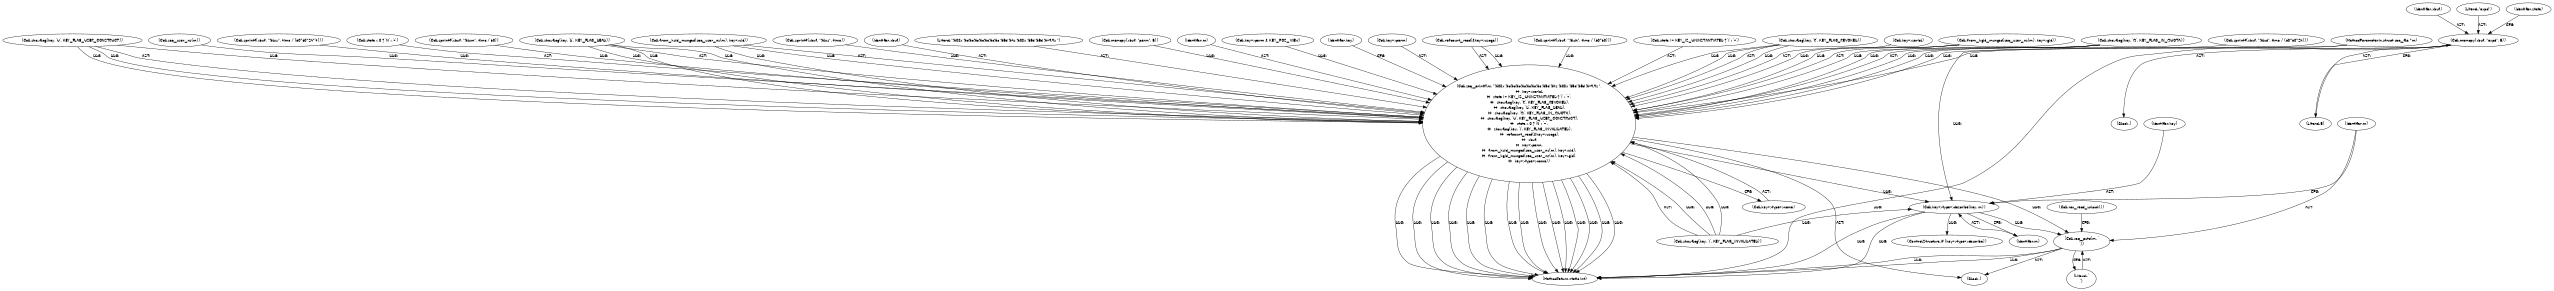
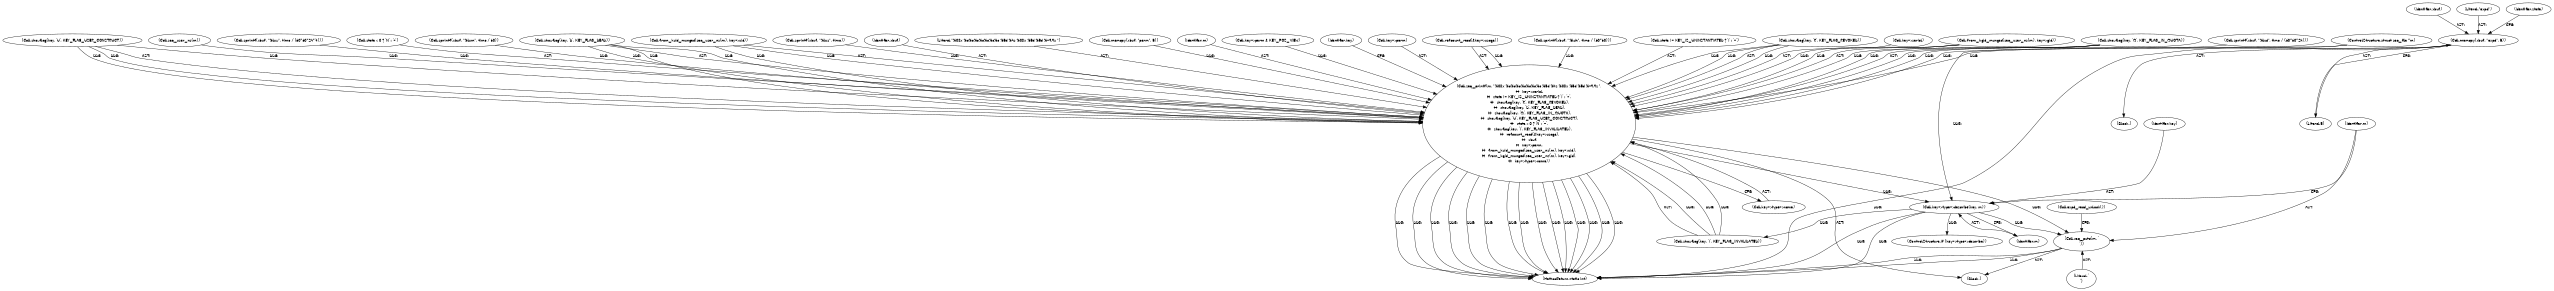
  digraph {
    fontname="Patrick Hand"
    node [fontname="Patrick Hand"]
    edge [fontname="Patrick Hand"]
    n1 [label="(Call,memcpy(xbuf, \"expd\", 5))"]
    n2 [label="(Call,seq_printf(m, \"%08x %c%c%c%c%c%c%c %5d %4s %08x %5d %5d %-9.9s \",\n \t\t   key->serial,\n\t\t   state != KEY_IS_UNINSTANTIATED ? 'I' : '-',\n \t\t   showflag(key, 'R', KEY_FLAG_REVOKED),\n \t\t   showflag(key, 'D', KEY_FLAG_DEAD),\n \t\t   showflag(key, 'Q', KEY_FLAG_IN_QUOTA),\n \t\t   showflag(key, 'U', KEY_FLAG_USER_CONSTRUCT),\n\t\t   state < 0 ? 'N' : '-',\n \t\t   showflag(key, 'i', KEY_FLAG_INVALIDATED),\n \t\t   refcount_read(&key->usage),\n \t\t   xbuf,\n\t\t   key->perm,\n\t\t   from_kuid_munged(seq_user_ns(m), key->uid),\n\t\t   from_kgid_munged(seq_user_ns(m), key->gid),\n\t\t   key->type->name))"]
    n3 [label="(MethodReturn,static int)"]
    n4 [label="(Block,)"]
    n5 [label="(Literal,5)"]
    n6 [label="(Call,key->type->describe(key, m))"]
    n7 [label="(Call,seq_putc(m, '\n'))"]
    n8 [label="(Call,key->type->name)"]
    n9 [label="(Block,)"]
    n10 [label="(ControlStructure,if (key->type->describe))"]
    n11 [label="(Identifier,m)"]
    n12 [label="(Literal,'\n')"]
    n13 [label="(Call,showflag(key, 'Q', KEY_FLAG_IN_QUOTA))"]
    n14 [label="(Call,sprintf(xbuf, \"%lud\", timo / (60*60*24)))"]
    n15 [label="(Call,showflag(key, 'U', KEY_FLAG_USER_CONSTRUCT))"]
    n16 [label="(Call,seq_user_ns(m))"]
    n17 [label="(Call,sprintf(xbuf, \"%luw\", timo / (60*60*24*7)))"]
    n18 [label="(Identifier,key)"]
    n19 [label="(Call,state < 0 ? 'N' : '-')"]
    n20 [label="(Call,sprintf(xbuf, \"%lum\", timo / 60))"]
    n21 [label="(Call,showflag(key, 'D', KEY_FLAG_DEAD))"]
    n22 [label="(Call,from_kuid_munged(seq_user_ns(m), key->uid))"]
    n23 [label="(Call,sprintf(xbuf, \"%lus\", timo))"]
-   n24 [label="(MethodParameterIn,struct seq_file *m)"]
+   n24 [label="(ControlStructure,struct seq_file *m)"]
    n25 [label="(Identifier,xbuf)"]
    n26 [label="(Identifier,xbuf)"]
    n27 [label="(Literal,\"%08x %c%c%c%c%c%c%c %5d %4s %08x %5d %5d %-9.9s \")"]
    n28 [label="(Call,memcpy(xbuf, \"perm\", 5))"]
    n29 [label="(Identifier,m)"]
    n30 [label="(Literal,\"expd\")"]
    n31 [label="(Call,key->perm & KEY_POS_VIEW)"]
-   n32 [label="(Call,rcu_read_unlock())"]
+   n32 [label="(Call,expd_read_unlock())"]
    n33 [label="(Identifier,key)"]
    n34 [label="(Call,key->perm)"]
    n35 [label="(Call,refcount_read(&key->usage))"]
    n36 [label="(Identifier,state)"]
    n37 [label="(Call,sprintf(xbuf, \"%luh\", timo / (60*60)))"]
    n38 [label="(Call,state != KEY_IS_UNINSTANTIATED ? 'I' : '-')"]
    n39 [label="(Call,showflag(key, 'i', KEY_FLAG_INVALIDATED))"]
    n40 [label="(Call,showflag(key, 'R', KEY_FLAG_REVOKED))"]
    n41 [label="(Call,key->serial)"]
    n42 [label="(Call,from_kgid_munged(seq_user_ns(m), key->gid))"]
    n43 [label="(Identifier,m)"]
    n1 -> n2 [label="DDG: "]
    n1 -> n3 [label="DDG: "]
    n1 -> n4 [label="AST: "]
    n1 -> n5 [label="CFG: "]
    n2 -> n3 [label="DDG: "]
    n2 -> n3 [label="DDG: "]
    n2 -> n3 [label="DDG: "]
    n2 -> n3 [label="DDG: "]
    n2 -> n3 [label="DDG: "]
    n2 -> n3 [label="DDG: "]
    n2 -> n3 [label="DDG: "]
    n2 -> n3 [label="DDG: "]
    n2 -> n3 [label="DDG: "]
    n2 -> n3 [label="DDG: "]
    n2 -> n3 [label="DDG: "]
    n2 -> n3 [label="DDG: "]
    n2 -> n3 [label="DDG: "]
    n2 -> n3 [label="DDG: "]
    n2 -> n3 [label="DDG: "]
    n2 -> n6 [label="DDG: "]
    n2 -> n7 [label="DDG: "]
    n2 -> n8 [label="CFG: "]
    n2 -> n9 [label="AST: "]
    n5 -> n1 [label="AST: "]
    n6 -> n3 [label="DDG: "]
    n6 -> n3 [label="DDG: "]
    n6 -> n7 [label="DDG: "]
    n6 -> n10 [label="DDG: "]
    n6 -> n11 [label="CFG: "]
    n7 -> n3 [label="DDG: "]
    n7 -> n3 [label="DDG: "]
    n7 -> n9 [label="AST: "]
-   n7 -> n12 [label="CFG: "]
    n8 -> n2 [label="AST: "]
    n11 -> n6 [label="AST: "]
    n12 -> n7 [label="AST: "]
    n13 -> n2 [label="AST: "]
    n13 -> n2 [label="DDG: "]
    n13 -> n2 [label="DDG: "]
    n13 -> n2 [label="DDG: "]
    n14 -> n2 [label="DDG: "]
    n15 -> n2 [label="AST: "]
    n15 -> n2 [label="DDG: "]
    n15 -> n2 [label="DDG: "]
    n15 -> n2 [label="DDG: "]
    n16 -> n2 [label="DDG: "]
    n17 -> n2 [label="DDG: "]
    n18 -> n6 [label="AST: "]
    n19 -> n2 [label="AST: "]
    n20 -> n2 [label="DDG: "]
    n21 -> n2 [label="AST: "]
    n21 -> n2 [label="DDG: "]
    n21 -> n2 [label="DDG: "]
    n21 -> n2 [label="DDG: "]
    n22 -> n2 [label="AST: "]
    n22 -> n2 [label="DDG: "]
    n22 -> n2 [label="DDG: "]
    n23 -> n2 [label="DDG: "]
    n24 -> n2 [label="DDG: "]
    n24 -> n6 [label="DDG: "]
    n25 -> n2 [label="AST: "]
    n26 -> n1 [label="AST: "]
    n27 -> n2 [label="AST: "]
    n28 -> n2 [label="DDG: "]
    n29 -> n2 [label="AST: "]
    n30 -> n1 [label="AST: "]
    n31 -> n2 [label="DDG: "]
    n32 -> n7 [label="CFG: "]
    n33 -> n2 [label="CFG: "]
    n34 -> n2 [label="AST: "]
    n35 -> n2 [label="AST: "]
    n35 -> n2 [label="DDG: "]
    n36 -> n1 [label="CFG: "]
    n37 -> n2 [label="DDG: "]
    n38 -> n2 [label="AST: "]
    n39 -> n2 [label="AST: "]
    n39 -> n2 [label="DDG: "]
    n39 -> n2 [label="DDG: "]
    n39 -> n2 [label="DDG: "]
-   n39 -> n6 [label="DDG: "]
+   n6 -> n39 [label="DDG: "]
    n40 -> n2 [label="AST: "]
    n40 -> n2 [label="DDG: "]
    n40 -> n2 [label="DDG: "]
    n40 -> n2 [label="DDG: "]
    n41 -> n2 [label="AST: "]
    n42 -> n2 [label="AST: "]
    n42 -> n2 [label="DDG: "]
    n42 -> n2 [label="DDG: "]
    n43 -> n6 [label="CFG: "]
    n43 -> n7 [label="AST: "]
  }
